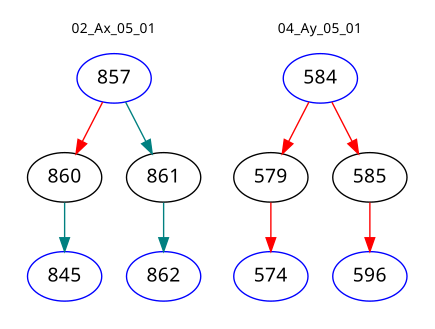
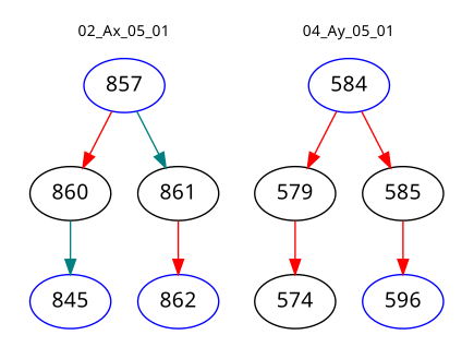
  digraph {
    fontname="Noto Sans"
    node [color=blue fontname="Noto Sans"]
    edge [color=red fontname="Noto Sans"]
    n1 [label=857]
    n2 [color=black label=860]
    n3 [color=black label=861]
    n4 [label=845]
    n5 [label=862]
    n6 [label=584]
    n7 [color=black label=579]
    n8 [color=black label=585]
-   n9 [label=574]
+   n9 [color=black label=574]
    n10 [label=596]
    subgraph cluster_1 {
      color=white
      fontsize=10
      label="02_Ax_05_01"
      n1
      n2
      n3
      n4
      n5
    }
    subgraph cluster_2 {
      color=white
      fontsize=10
      label="04_Ay_05_01"
      n6
      n7
      n8
      n9
      n10
    }
    n1 -> n2
    n1 -> n3 [color=teal]
    n2 -> n4 [color=teal]
-   n3 -> n5 [color=teal]
+   n3 -> n5
    n6 -> n7
    n6 -> n8
    n7 -> n9
    n8 -> n10
  }
